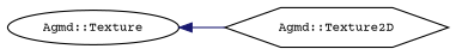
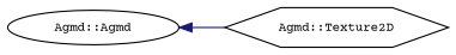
  digraph {
    rankdir=LR
    fontname="Courier Prime"
    node [color=black fillcolor=white fontname="Courier Prime" fontsize=10 style=filled]
-   n1 [height=0.2 label="Agmd::Texture" shape=ellipse width=0.4]
+   n1 [height=0.2 label="Agmd::Agmd" shape=ellipse width=0.4]
    n2 [height=0.2 label="Agmd::Texture2D" shape=hexagon width=0.4]
    n1 -> n2 [color=midnightblue dir=back fontname="Courier Prime" fontsize=10 labelfontname=Helvetica labelfontsize=10 style=solid]
  }
